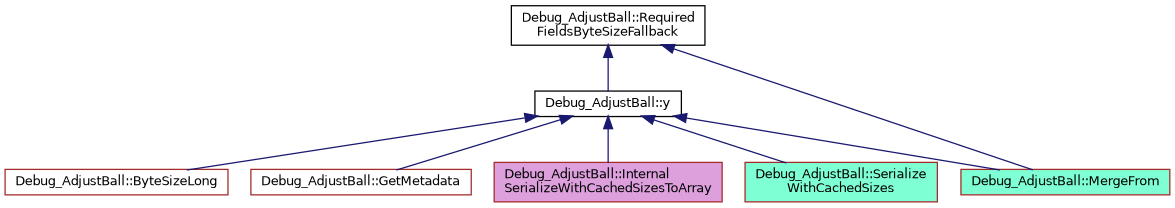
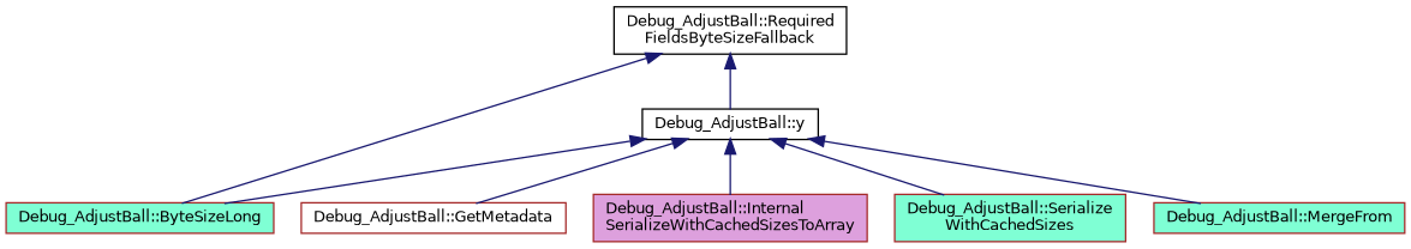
  digraph {
    rankdir=TB
    node [color=brown fillcolor=white fontname=Helvetica fontsize=10 shape=record style=filled]
    edge [color=midnightblue dir=back fontname=Helvetica fontsize=10 labelfontname=Helvetica labelfontsize=10 style=solid]
    n1 [color=black fontcolor=black height=0.2 label="Debug_AdjustBall::y" width=0.4]
-   n2 [height=0.2 label="Debug_AdjustBall::ByteSizeLong" width=0.4]
+   n2 [fillcolor=aquamarine height=0.2 label="Debug_AdjustBall::ByteSizeLong" width=0.4]
    n3 [height=0.2 label="Debug_AdjustBall::GetMetadata" width=0.4]
    n4 [fillcolor=plum height=0.2 label="Debug_AdjustBall::Internal\lSerializeWithCachedSizesToArray" width=0.4]
    n5 [fillcolor=aquamarine height=0.2 label="Debug_AdjustBall::MergeFrom" width=0.4]
    n6 [fillcolor=aquamarine height=0.2 label="Debug_AdjustBall::Serialize\lWithCachedSizes" width=0.4]
    n7 [color=black height=0.2 label="Debug_AdjustBall::Required\lFieldsByteSizeFallback" width=0.4]
    n1 -> n2
    n1 -> n3
    n1 -> n4
    n1 -> n5
    n1 -> n6
    n7 -> n1
-   n7 -> n5
+   n7 -> n2
  }
